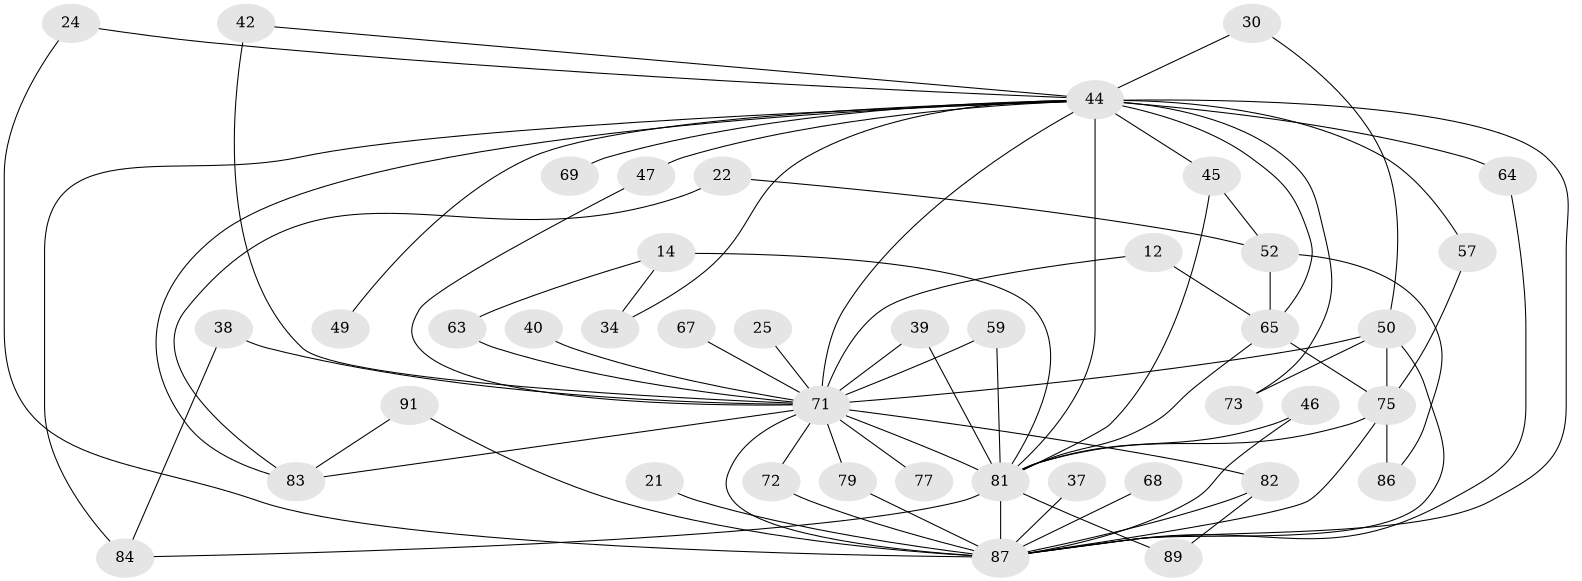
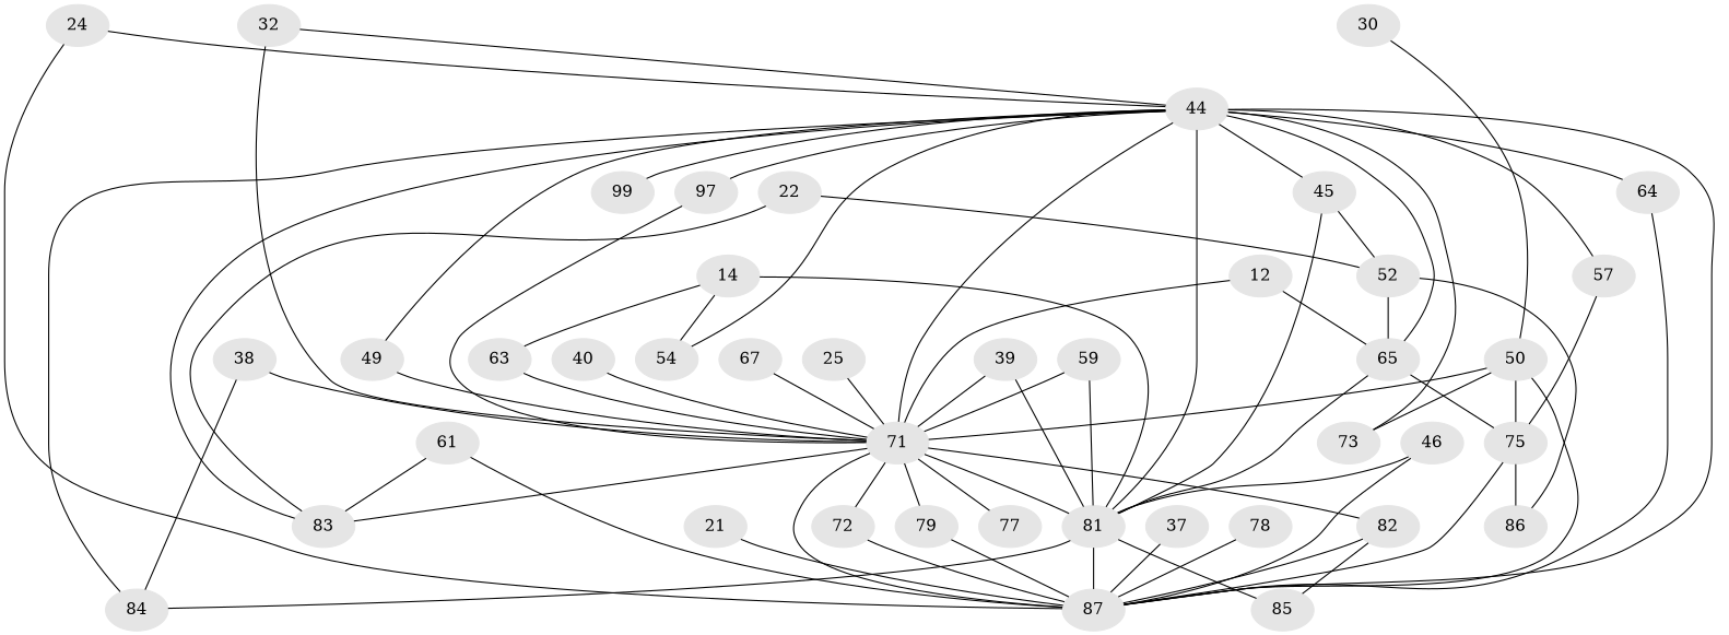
  graph {
    node [color=gray90 style=filled]
    65 [super="+51+11"]
    81 [super="+66+74+9"]
    75 [super="+58+33"]
    12
    71 [super="+7+15+29"]
    87 [super="+10"]
    83 [super="+68+56"]
    72
    77 [super="+55"]
    79
    82 [super="+62"]
    14
-   54 [label=34]
+   54
    63
    84 [super="+80"]
-   85 [label=89]
+   85
    21
    52 [super="+27"]
    86
    22
    44 [super="+36+20"]
    45 [super="+34"]
-   47
+   47 [label=97]
    49 [super="+31"]
    57
    64
-   69
+   69 [label=99]
    73
    24
    25
    30
    50 [super="+48"]
    37
    38
    39
    40
-   42 [super="+13"]
+   42 [super="+13" label=32]
    67 [super="+53"]
    46 [super="+41"]
    59
-   61 [label=91]
-   78 [label=68]
+   61
+   78
    65 -- 81
    65 -- 75 [weight=2]
    81 -- 87 [weight=9]
    81 -- 84 [weight=2]
    81 -- 85
-   75 -- 81 [weight=2]
    75 -- 87
    75 -- 86
    12 -- 65
    12 -- 71
    71 -- 81 [weight=13]
    71 -- 87 [weight=4]
    71 -- 83 [weight=2]
    71 -- 72
    71 -- 77 [weight=3]
    71 -- 79
    71 -- 82 [weight=2]
    72 -- 87
    79 -- 87
    82 -- 87
    82 -- 85
    14 -- 81 [weight=2]
    14 -- 54
    14 -- 63
    63 -- 71
    21 -- 87 [weight=2]
    52 -- 65 [weight=2]
    52 -- 86
    22 -- 83
    22 -- 52
    44 -- 65 [weight=2]
    44 -- 81 [weight=13]
    44 -- 71 [weight=6]
    44 -- 87 [weight=5]
    44 -- 83 [weight=2]
    44 -- 54
    44 -- 84 [weight=2]
    44 -- 45
    44 -- 47
    44 -- 49
    44 -- 57
    44 -- 64
    44 -- 69
    44 -- 73
    45 -- 81
    45 -- 52
    47 -- 71
+   49 -- 71 [weight=2]
    57 -- 75
    64 -- 87
    24 -- 87
    24 -- 44
    25 -- 71
-   30 -- 44
    30 -- 50
    50 -- 75 [weight=2]
    50 -- 71
    50 -- 87 [weight=3]
    50 -- 73
    37 -- 87 [weight=2]
    38 -- 71 [weight=2]
    38 -- 84
    39 -- 81
    39 -- 71
    40 -- 71 [weight=2]
    42 -- 71 [weight=2]
    42 -- 44
    67 -- 71
    46 -- 81 [weight=2]
    46 -- 87
    59 -- 81
    59 -- 71
    61 -- 87
    61 -- 83
    78 -- 87 [weight=2]
  }
